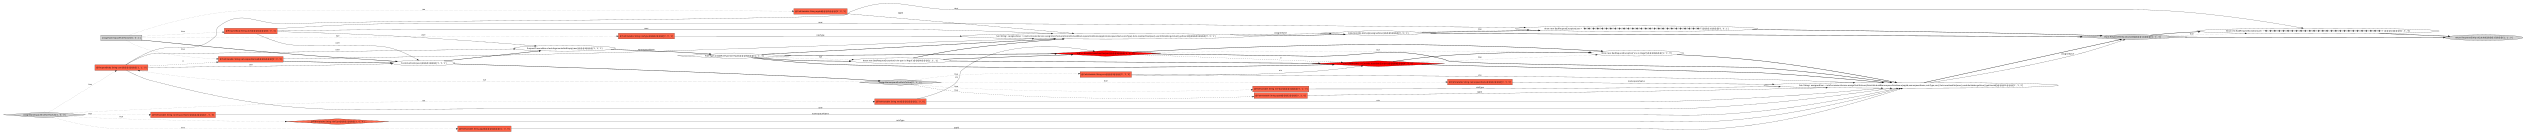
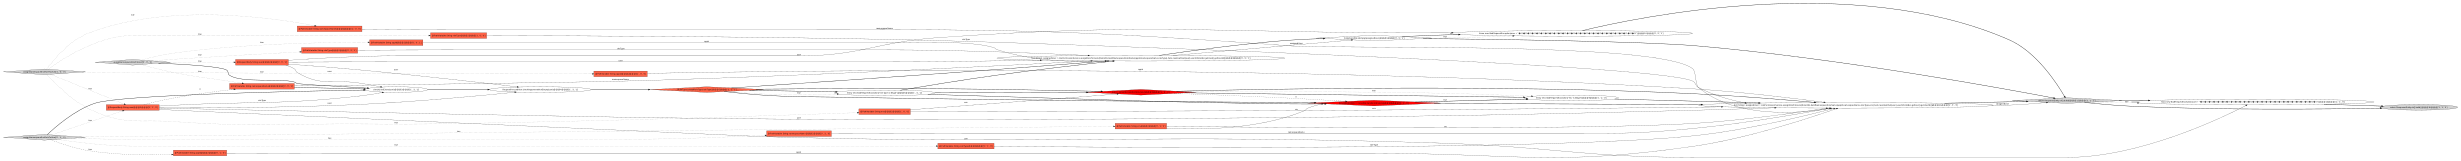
  digraph {
    fontname="Liberation Sans"
    rankdir=LR
    node [fillcolor=tomato fontname="Liberation Sans" shape=box style=filled]
    edge [fontname="Liberation Sans" style=bold]
    n1 [fillcolor=white label="throw new BadRequestException(user + \"�ｿｽ�ｿｽ�ｿｽ�ｿｽ�ｿｽ�ｿｽ�ｿｽ�ｿｽ�ｿｽ�ｿｽ�ｿｽ�ｿｽ�ｿｽ�ｿｽ�ｿｽ�ｿｽ�ｿｽ�ｿｽ�ｿｽ�ｿｽ�ｿｽ�ｿｽ�ｿｽ�ｿｽ�ｿｽ�ｿｽ�ｿｽ\")@@@10@@@['0', '0', '1']" shape=ellipse]
    n2 [fillcolor=lightgray label="return ResponseEntity.ok().build()@@@12@@@['1', '1', '1']" shape=diamond]
    n3 [fillcolor=white label="throw new BadRequestException(user + \"�ｿｽ�ｿｽ�ｿｽ�ｿｽ�ｿｽ�ｿｽ�ｿｽ�ｿｽ�ｿｽ�ｿｽ�ｿｽ�ｿｽ�ｿｽ�ｿｽ�ｿｽ�ｿｽ�ｿｽ�ｿｽ�ｿｽ�ｿｽ�ｿｽ�ｿｽ�ｿｽ�ｿｽ�ｿｽ�ｿｽ�ｿｽ\")@@@13@@@['1', '1', '0']" shape=ellipse]
    n4 [fillcolor=lightgray label="return ResponseEntity.ok().build()@@@15@@@['1', '1', '0']" shape=ellipse]
    n5 [label="@PathVariable String appId@@@2@@@['0', '1', '0']"]
    n6 [fillcolor=white label="Set<String> assignedUser = rolePermissionService.assignRoleToUsers(RoleUtils.buildNamespaceRoleName(appId,namespaceName,roleType,env),Sets.newHashSet(user),userInfoHolder.getUser().getUserId())@@@11@@@['1', '1', '0']" shape=ellipse]
    n7 [label="@PathVariable String env@@@2@@@['1', '0', '0']"]
    n8 [fillcolor=red label="null == EnvUtils.transformEnv(env)@@@8@@@['1', '0', '0']" shape=diamond]
    n9 [fillcolor=red label="Env.UNKNOWN == EnvUtils.transformEnv(env)@@@8@@@['0', '1', '0']" shape=diamond]
    n10 [fillcolor=white label="throw new BadRequestException(\"env is illegal\")@@@9@@@['1', '1', '0']" shape=ellipse]
    n11 [label="@PathVariable String env@@@2@@@['0', '1', '0']"]
    n12 [label="@PathVariable String namespaceName@@@2@@@['1', '0', '0']"]
    n13 [label="@PathVariable String namespaceName@@@2@@@['0', '1', '0']"]
-   n14 [fillcolor=lightgray label="assignNamespaceRoleToUser['0', '0', '1']"]
+   n14 [fillcolor=lightgray label="assignNamespaceRoleToUser['0', '0', '1']" shape=diamond]
    n15 [fillcolor=white label="checkUserExists(user)@@@3@@@['1', '1', '1']" shape=ellipse]
    n16 [label="@RequestBody String user@@@2@@@['0', '0', '1']"]
    n17 [label="@PathVariable String namespaceName@@@2@@@['0', '0', '1']"]
    n18 [label="@PathVariable String roleType@@@2@@@['0', '0', '1']"]
    n19 [label="@PathVariable String appId@@@2@@@['0', '0', '1']"]
    n20 [fillcolor=white label="RequestPrecondition.checkArgumentsNotEmpty(user)@@@4@@@['1', '1', '1']" shape=ellipse]
    n21 [fillcolor=white label="Set<String> assignedUser = rolePermissionService.assignRoleToUsers(RoleUtils.buildNamespaceRoleName(appId,namespaceName,roleType),Sets.newHashSet(user),userInfoHolder.getUser().getUserId())@@@8@@@['0', '0', '1']" shape=ellipse]
-   n22 [fillcolor=white label="!RoleType.isValidRoleType(roleType)@@@5@@@['1', '1', '1']" shape=diamond]
+   n22 [label="!RoleType.isValidRoleType(roleType)@@@5@@@['1', '1', '1']" shape=diamond]
    n23 [fillcolor=white label="throw new BadRequestException(\"role type is illegal\")@@@6@@@['1', '1', '1']" shape=ellipse]
    n24 [fillcolor=white label="CollectionUtils.isEmpty(assignedUser)@@@9@@@['0', '0', '1']" shape=diamond]
    n25 [fillcolor=lightgray label="assignNamespaceEnvRoleToUser['1', '0', '0']" shape=diamond]
-   n26 [label="@PathVariable String roleType@@@2@@@['1', '0', '0']" shape=diamond]
+   n26 [label="@PathVariable String roleType@@@2@@@['1', '0', '0']"]
    n27 [label="@PathVariable String appId@@@2@@@['1', '0', '0']"]
    n28 [label="@RequestBody String user@@@2@@@['1', '1', '0']"]
    n29 [fillcolor=lightgray label="assignNamespaceEnvRoleToUser['0', '1', '0']" shape=diamond]
    n30 [label="@PathVariable String roleType@@@2@@@['0', '1', '0']"]
    n1 -> n2
    n2 -> n3 [label=true style=dotted]
    n2 -> n3
    n2 -> n4
    n3 -> n4
    n5 -> n6 [label=appId style=solid]
    n6 -> n2
    n6 -> n2 [label=assignedUser style=solid]
    n7 -> n6 [label=env style=solid]
    n7 -> n8 [label=env style=solid]
    n8 -> n6
    n8 -> n9 [label=0 style=dashed]
    n8 -> n10
    n8 -> n10 [label=true style=dotted]
    n9 -> n6
    n9 -> n10 [label=true style=dotted]
    n9 -> n10
    n10 -> n6
    n11 -> n6 [label=env style=solid]
    n11 -> n9 [label=env style=solid]
    n12 -> n6 [label=namespaceName style=solid]
    n13 -> n6 [label=namespaceName style=solid]
    n14 -> n15
    n14 -> n16 [label=true style=dotted]
    n14 -> n17 [label=true style=dotted]
    n14 -> n18 [label=true style=dotted]
    n14 -> n19 [label=true style=dotted]
    n15 -> n20
    n16 -> n1 [label=user style=solid]
    n16 -> n15 [label=user style=solid]
    n16 -> n20 [label=user style=solid]
    n16 -> n21 [label=user style=solid]
    n17 -> n15
    n17 -> n21 [label=namespaceName style=solid]
    n18 -> n21 [label=roleType style=solid]
    n19 -> n21 [label=appId style=solid]
    n20 -> n22
    n21 -> n24
    n21 -> n24 [label=assignedUser style=solid]
    n22 -> n8
    n22 -> n9
    n22 -> n21
    n22 -> n23 [label=true style=dotted]
    n22 -> n23
    n23 -> n8
    n23 -> n9
    n23 -> n21
    n24 -> n1
    n24 -> n1 [label=true style=dotted]
    n24 -> n2
    n25 -> n7 [label=true style=dotted]
    n25 -> n12 [label=true style=dotted]
    n25 -> n26 [label=true style=dotted]
    n25 -> n27 [label=true style=dotted]
    n25 -> n28 [label=true style=dotted]
    n26 -> n6 [label=roleType style=solid]
    n27 -> n6 [label=appId style=solid]
    n28 -> n3 [label=user style=solid]
    n28 -> n6 [label=user style=solid]
-   n28 -> n15 [label=user style=solid]
+   n28 -> n15 [label=roleType style=solid]
    n28 -> n17 [label=0 style=dashed]
    n28 -> n20 [label=user style=solid]
    n29 -> n5 [label=true style=dashed]
    n29 -> n11 [label=true style=dotted]
    n29 -> n13 [label=true style=dotted]
-   n15 -> n29
+   n29 -> n15
    n29 -> n28 [label=true style=dotted]
    n29 -> n30 [label=true style=dotted]
    n30 -> n6 [label=roleType style=solid]
  }
